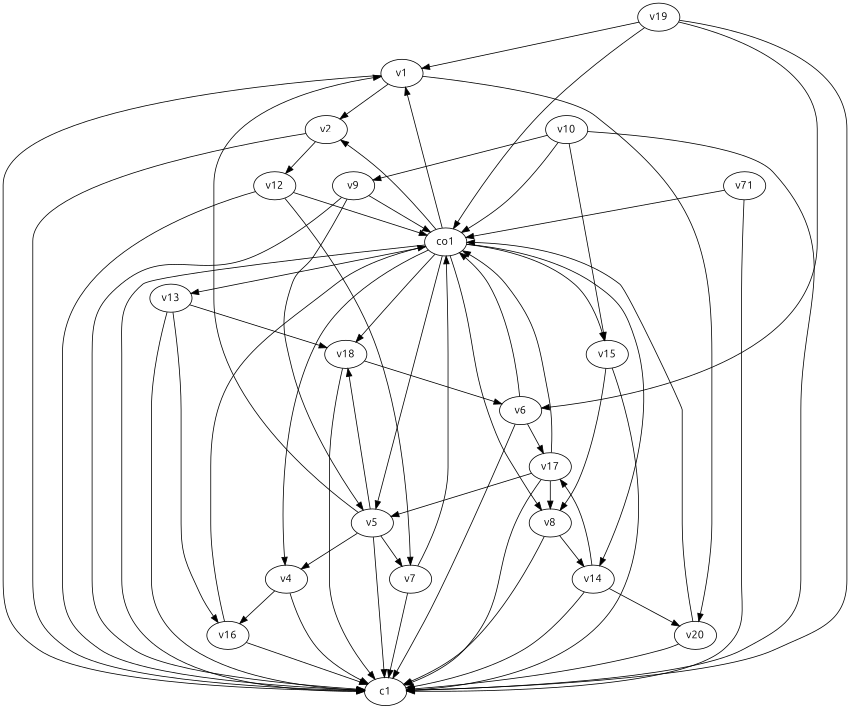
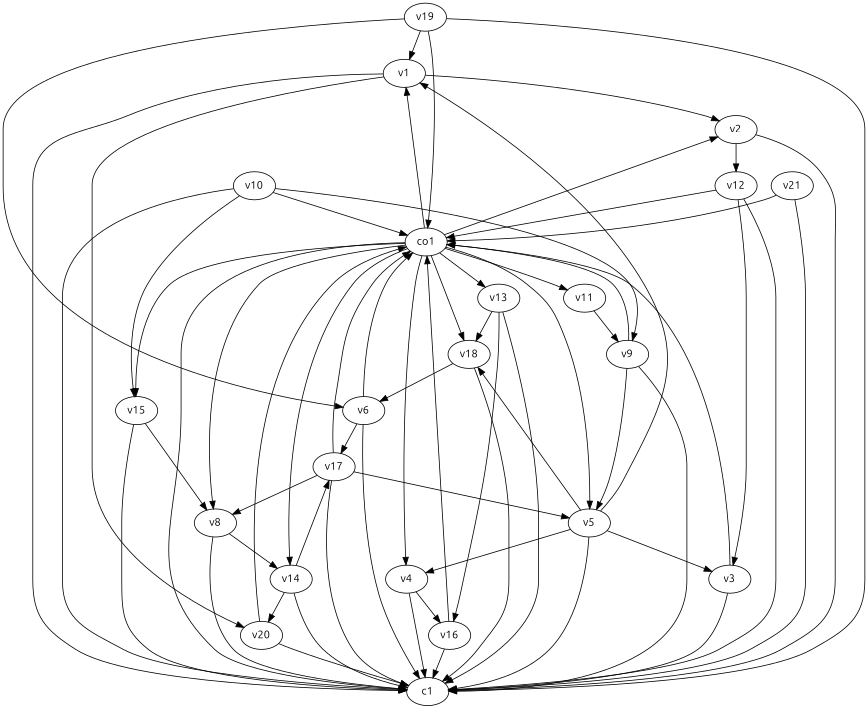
  strict digraph {
    fontname=Ubuntu
    node [fontname=Ubuntu]
    edge [fontname=Ubuntu weight=1]
    v1
    c1
    v2
    v20
    v12
    co1
-   v3 [label=v7]
+   v3
    v4
    v5
    v18
    v8
    v14
    v15
+   v11
    v13
    v16
    v6
    v17
    v9
    v10
    v19
-   v21 [label=v71]
+   v21
    v1 -> c1
    v1 -> v2
    v1 -> v20
    v2 -> c1
    v2 -> v12
    v20 -> c1
    v20 -> co1
    v12 -> c1
    v12 -> co1
    v12 -> v3
    co1 -> v1
    co1 -> c1
    co1 -> v2
    co1 -> v4
    co1 -> v5
    co1 -> v18
    co1 -> v8
    co1 -> v14
    co1 -> v15
+   co1 -> v11
    co1 -> v13
    v3 -> c1
    v3 -> co1
    v4 -> c1
    v4 -> v16
    v5 -> v1
    v5 -> c1
    v5 -> v3
    v5 -> v4
    v5 -> v18
    v18 -> c1
    v18 -> v6
    v8 -> c1
    v8 -> v14
    v14 -> c1
    v14 -> v20
    v14 -> v17
    v15 -> c1
    v15 -> v8
+   v11 -> v9
    v13 -> c1
    v13 -> v18
    v13 -> v16
    v16 -> c1
    v16 -> co1
    v6 -> c1
    v6 -> co1
    v6 -> v17
    v17 -> c1
    v17 -> co1
    v17 -> v5
    v17 -> v8
    v9 -> c1
    v9 -> co1
    v9 -> v5
    v10 -> c1
    v10 -> co1
    v10 -> v15
    v10 -> v9
    v19 -> v1
    v19 -> c1
    v19 -> co1
    v19 -> v6
    v21 -> c1
    v21 -> co1
  }
